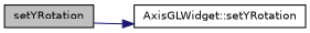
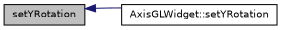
  digraph {
    rankdir=LR
    node [color=black fontname=Helvetica fontsize=10 shape=record style=filled]
    n1 [fillcolor=grey75 fontcolor=black height=0.2 label=setYRotation width=0.4]
    n2 [fillcolor=white height=0.2 label="AxisGLWidget::setYRotation" width=0.4]
-   n1 -> n2 [color=midnightblue fontname=Helvetica fontsize=10 labelfontname=Helvetica labelfontsize=10 style=solid]
+   n2 -> n1 [color=midnightblue fontname=Helvetica fontsize=10 labelfontname=Helvetica labelfontsize=10 style=solid]
  }
